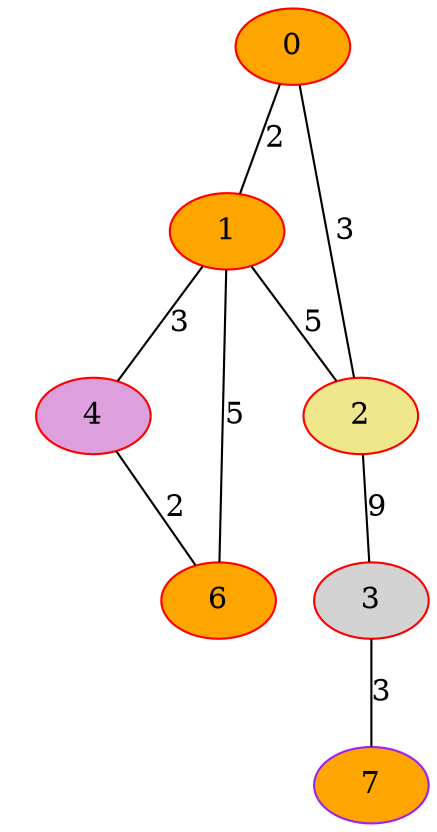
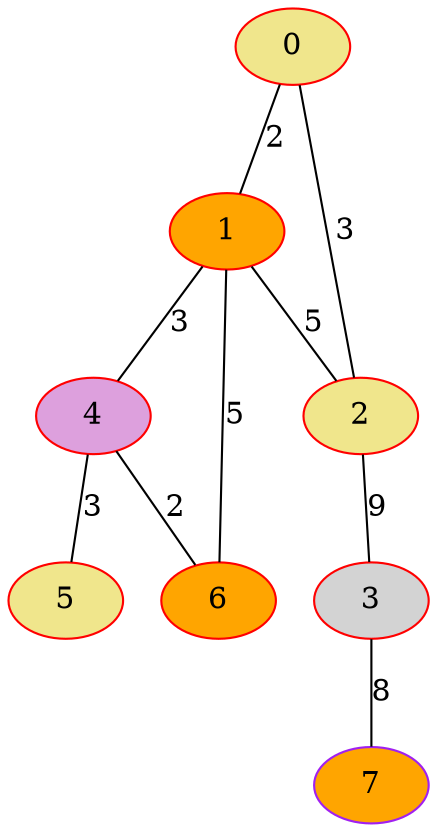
  graph {
    node [color=red fillcolor=khaki style=filled weight=1]
-   0 [fillcolor=orange]
+   0
    1 [fillcolor=orange]
    2
    4 [fillcolor=plum]
    6 [fillcolor=orange]
    3 [fillcolor=lightgrey]
+   5
    7 [color=purple fillcolor=orange weight=4]
    0 -- 1 [label=2]
    0 -- 2 [label=3]
    1 -- 2 [label=5]
    1 -- 4 [label=3]
    1 -- 6 [label=5]
    2 -- 3 [label=9]
    4 -- 6 [label=2]
-   3 -- 7 [label=3]
+   4 -- 5 [label=3]
+   3 -- 7 [label=8]
  }
